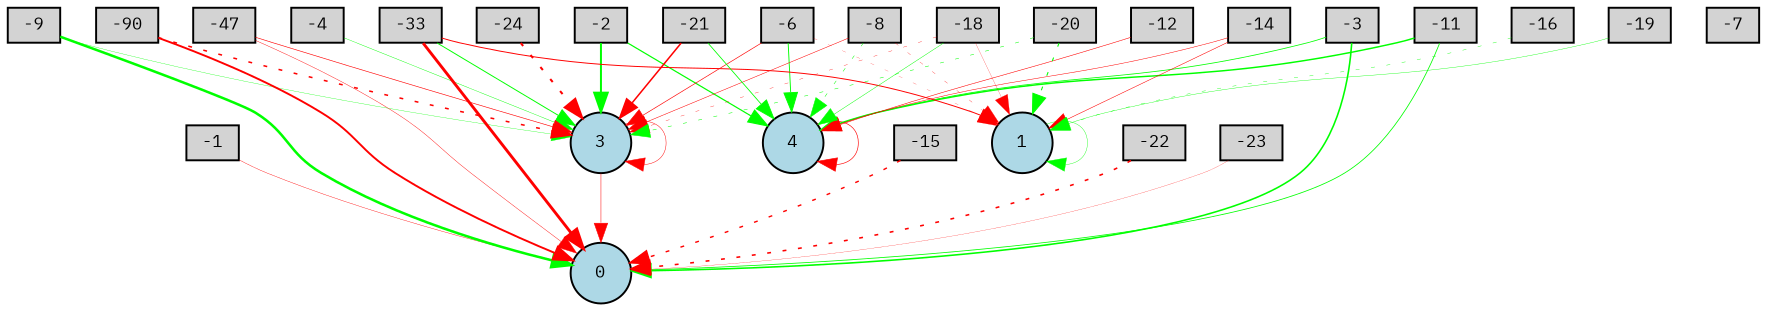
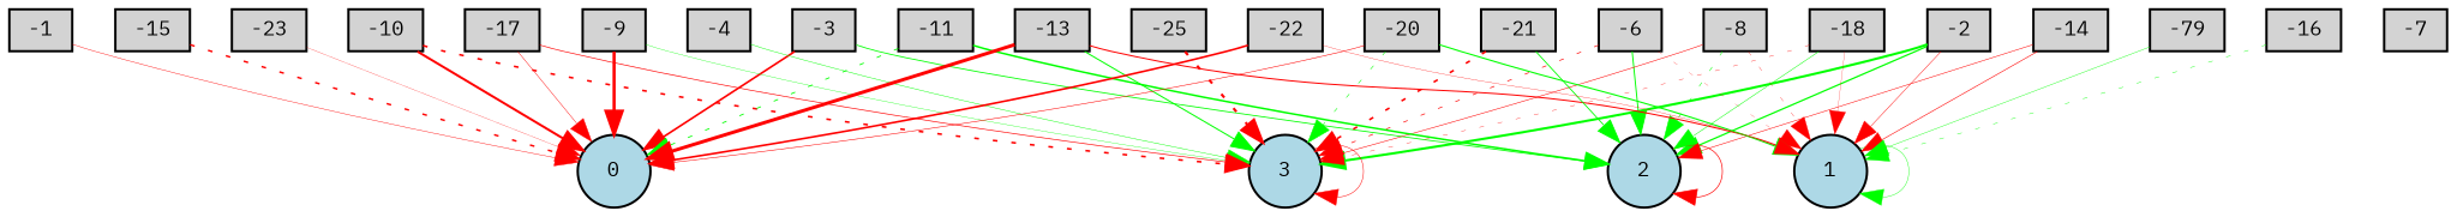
  digraph {
    fontname="IBM Plex Mono"
    node [fillcolor=lightgray fontname="IBM Plex Mono" fontsize=9 shape=box style=filled]
    edge [color=red fontname="IBM Plex Mono" style=solid]
    -1 [height=0.2 width=0.2]
    0 [fillcolor=lightblue height=0.2 shape=circle width=0.2]
    -2 [height=0.2 width=0.2]
    1 [fillcolor=lightblue height=0.2 shape=circle width=0.2]
-   2 [fillcolor=lightblue height=0.2 shape=circle width=0.2 label=4]
+   2 [fillcolor=lightblue height=0.2 shape=circle width=0.2]
    3 [fillcolor=lightblue height=0.2 shape=circle width=0.2]
    -3 [height=0.2 width=0.2]
    -4 [height=0.2 width=0.2]
    -6 [height=0.2 width=0.2]
    -7 [height=0.2 width=0.2]
    -8 [height=0.2 width=0.2]
    -9 [height=0.2 width=0.2]
-   -10 [height=0.2 width=0.2 label=-90]
+   -10 [height=0.2 width=0.2]
    -11 [height=0.2 width=0.2]
-   -12 [height=0.2 width=0.2]
-   -13 [height=0.2 width=0.2 label=-33]
+   -13 [height=0.2 width=0.2]
    -14 [height=0.2 width=0.2]
    -15 [height=0.2 width=0.2]
    -16 [height=0.2 width=0.2]
-   -17 [height=0.2 width=0.2 label=-47]
+   -17 [height=0.2 width=0.2]
    -18 [height=0.2 width=0.2]
-   -19 [height=0.2 width=0.2]
+   -19 [height=0.2 width=0.2 label=-79]
    -20 [height=0.2 width=0.2]
    -21 [height=0.2 width=0.2]
    -22 [height=0.2 width=0.2]
    -23 [height=0.2 width=0.2]
-   -24 [height=0.2 width=0.2]
+   -24 [height=0.2 width=0.2 label=-25]
    -1 -> 0 [penwidth=0.19929526097281208]
+   -2 -> 1 [penwidth=0.21538055768657807]
    -2 -> 2 [color=green penwidth=0.6137787742818653]
    -2 -> 3 [color=green penwidth=1.024166677284671]
    1 -> 1 [color=green penwidth=0.1941997475635418]
    2 -> 2 [penwidth=0.3240302069250318]
    3 -> 3 [penwidth=0.23742572079249835]
-   -3 -> 0 [color=green penwidth=0.8167409085648699]
+   -3 -> 0 [penwidth=0.8167409085648699]
    -3 -> 2 [color=green penwidth=0.4031290396570779]
    -4 -> 3 [color=green penwidth=0.2185780791720141]
    -6 -> 1 [penwidth=0.10771237863023549 style=dotted]
    -6 -> 2 [color=green penwidth=0.4723155288579459]
-   -6 -> 3 [penwidth=0.32991563621731834]
+   -6 -> 3 [penwidth=0.32991563621731834 style=dotted]
    -8 -> 1 [penwidth=0.14594236814937833 style=dotted]
    -8 -> 2 [color=green penwidth=0.2500794443025538 style=dotted]
    -8 -> 3 [penwidth=0.2606983891167479]
-   -9 -> 0 [color=green penwidth=1.3120936598593254]
+   -9 -> 0 [penwidth=1.3120936598593254]
    -9 -> 3 [color=green penwidth=0.16354609188691932]
    -10 -> 0 [penwidth=0.9856923230577929]
    -10 -> 3 [penwidth=0.7930093856291351 style=dotted]
-   -11 -> 0 [color=green penwidth=0.41354881816314126]
+   -11 -> 0 [color=green penwidth=0.41354881816314126 style=dotted]
    -11 -> 2 [color=green penwidth=0.75565372780289]
-   -12 -> 2 [penwidth=0.27991295356712553]
    -13 -> 0 [penwidth=1.4854505519967836]
    -13 -> 1 [penwidth=0.5016670742516247]
    -13 -> 3 [color=green penwidth=0.4919241362374126]
    -14 -> 1 [penwidth=0.278809421806329]
    -14 -> 2 [penwidth=0.2513603827191775]
    -15 -> 0 [penwidth=0.7303315983476689 style=dotted]
    -16 -> 1 [color=green penwidth=0.1981368327336393 style=dotted]
    -17 -> 0 [penwidth=0.21203962762040202]
    -17 -> 3 [penwidth=0.3164925227956315]
    -18 -> 1 [penwidth=0.11474065418470349]
    -18 -> 2 [color=green penwidth=0.2362764141961394]
    -18 -> 3 [penwidth=0.166549470355882 style=dotted]
    -19 -> 1 [color=green penwidth=0.19393951544915378]
-   3 -> 0 [penwidth=0.25894621349193314]
-   -20 -> 1 [color=green penwidth=0.5414037219933407 style=dotted]
+   -20 -> 0 [penwidth=0.25894621349193314]
+   -20 -> 1 [color=green penwidth=0.5414037219933407]
    -20 -> 3 [color=green penwidth=0.2576328864458822 style=dotted]
    -21 -> 2 [color=green penwidth=0.42376598866121995]
-   -21 -> 3 [penwidth=0.7895493294489472]
-   -22 -> 0 [penwidth=0.8145786835069262 style=dotted]
+   -21 -> 3 [penwidth=0.7895493294489472 style=dotted]
+   -22 -> 0 [penwidth=0.8145786835069262]
+   -22 -> 1 [penwidth=0.141228859303368]
    -23 -> 0 [penwidth=0.11643208425105692]
    -24 -> 3 [penwidth=1.0496502211926828 style=dotted]
  }
